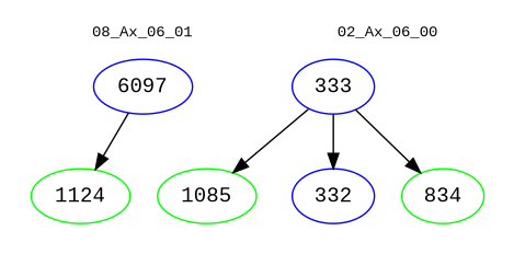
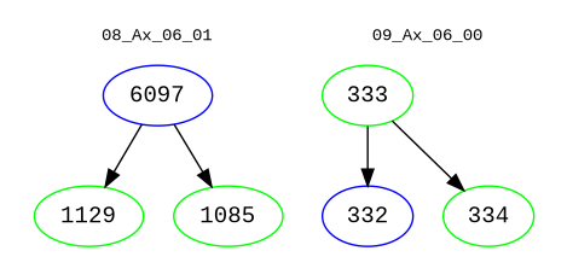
  digraph {
    fontname="Liberation Mono"
    node [color=blue fontname="Liberation Mono"]
    edge [color=black fontname="Liberation Mono"]
    n1 [label=6097]
    n2 [color=green label=1085]
-   n3 [color=green label=1124]
-   n4 [label=333]
+   n3 [color=green label=1129]
+   n4 [color=green label=333]
    n5 [label=332]
-   n6 [color=green label=834]
+   n6 [color=green label=334]
    subgraph cluster_1 {
      color=white
      fontsize=10
      label="08_Ax_06_01"
      n1
      n2
      n3
    }
    subgraph cluster_2 {
      color=white
      fontsize=10
-     label="02_Ax_06_00"
+     label="09_Ax_06_00"
      n4
      n5
      n6
    }
-   n4 -> n2
+   n1 -> n2
    n1 -> n3
    n4 -> n5
    n4 -> n6
  }
